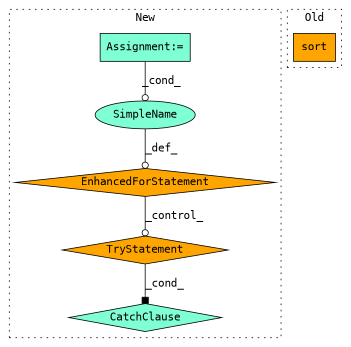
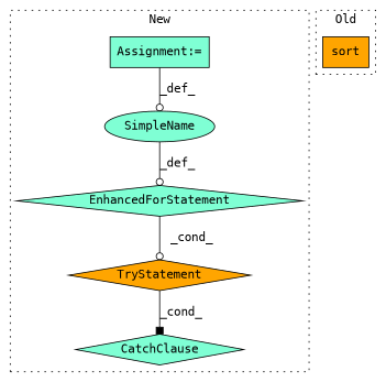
  digraph {
    fontname="DejaVu Sans Mono"
    node [fillcolor=aquamarine fontname="DejaVu Sans Mono" l=4 s="19952,20044" shape=diamond style=filled]
    edge [arrowhead=odot fontname="DejaVu Sans Mono"]
    n1 [a=12 l="13,2" label=CatchClause s="20211,20247"]
    n2 [a=54 fillcolor=orange label=TryStatement s=20054]
    n3 [a=42 label=SimpleName s=20013 shape=ellipse]
    n4 [a=7 l="53,2" label="Assignment:=" shape=box]
-   n5 [a=70 fillcolor=orange l="53,2" label=EnhancedForStatement]
+   n5 [a=70 l="53,2" label=EnhancedForStatement]
    n6 [a=32 fillcolor=orange l=6 label=sort s=22929 shape=box]
    subgraph cluster_1 {
      label=New
      style=dotted
      n1
      n2
      n3
      n4
      n5
    }
    subgraph cluster_2 {
      label=Old
      style=dotted
      n6
    }
    n2 -> n1 [arrowhead=box label=_cond_]
    n3 -> n5 [label=_def_]
-   n4 -> n3 [label=_cond_]
-   n5 -> n2 [label=_control_]
+   n4 -> n3 [label=_def_]
+   n5 -> n2 [label=_cond_]
  }
